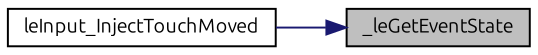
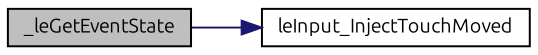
  digraph {
    rankdir=RL
    fontname=Ubuntu
    node [color=black fontname=Ubuntu fontsize=10 shape=record style=filled]
    n1 [fillcolor=grey75 fontcolor=black height=0.2 label=_leGetEventState width=0.4]
    n2 [fillcolor=white height=0.2 label=leInput_InjectTouchMoved width=0.4]
-   n1 -> n2 [color=midnightblue dir=back fontname=Ubuntu fontsize=10 labelfontname=Helvetica labelfontsize=10 style=solid]
+   n2 -> n1 [color=midnightblue dir=back fontname=Ubuntu fontsize=10 labelfontname=Helvetica labelfontsize=10 style=solid]
  }
